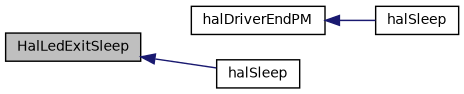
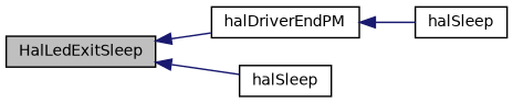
  digraph {
    rankdir=LR
    node [color=black fillcolor=white fontname=Helvetica fontsize=10 shape=record style=filled]
    edge [color=midnightblue dir=back fontname=Helvetica fontsize=10 labelfontname=Helvetica labelfontsize=10 style=solid]
    n1 [fillcolor=grey75 fontcolor=black height=0.2 label=HalLedExitSleep width=0.4]
    n2 [height=0.2 label=halDriverEndPM width=0.4]
    n3 [height=0.2 label=halSleep width=0.4]
    n4 [height=0.2 label=halSleep width=0.4]
+   n1 -> n2
    n1 -> n3
    n2 -> n4
  }
